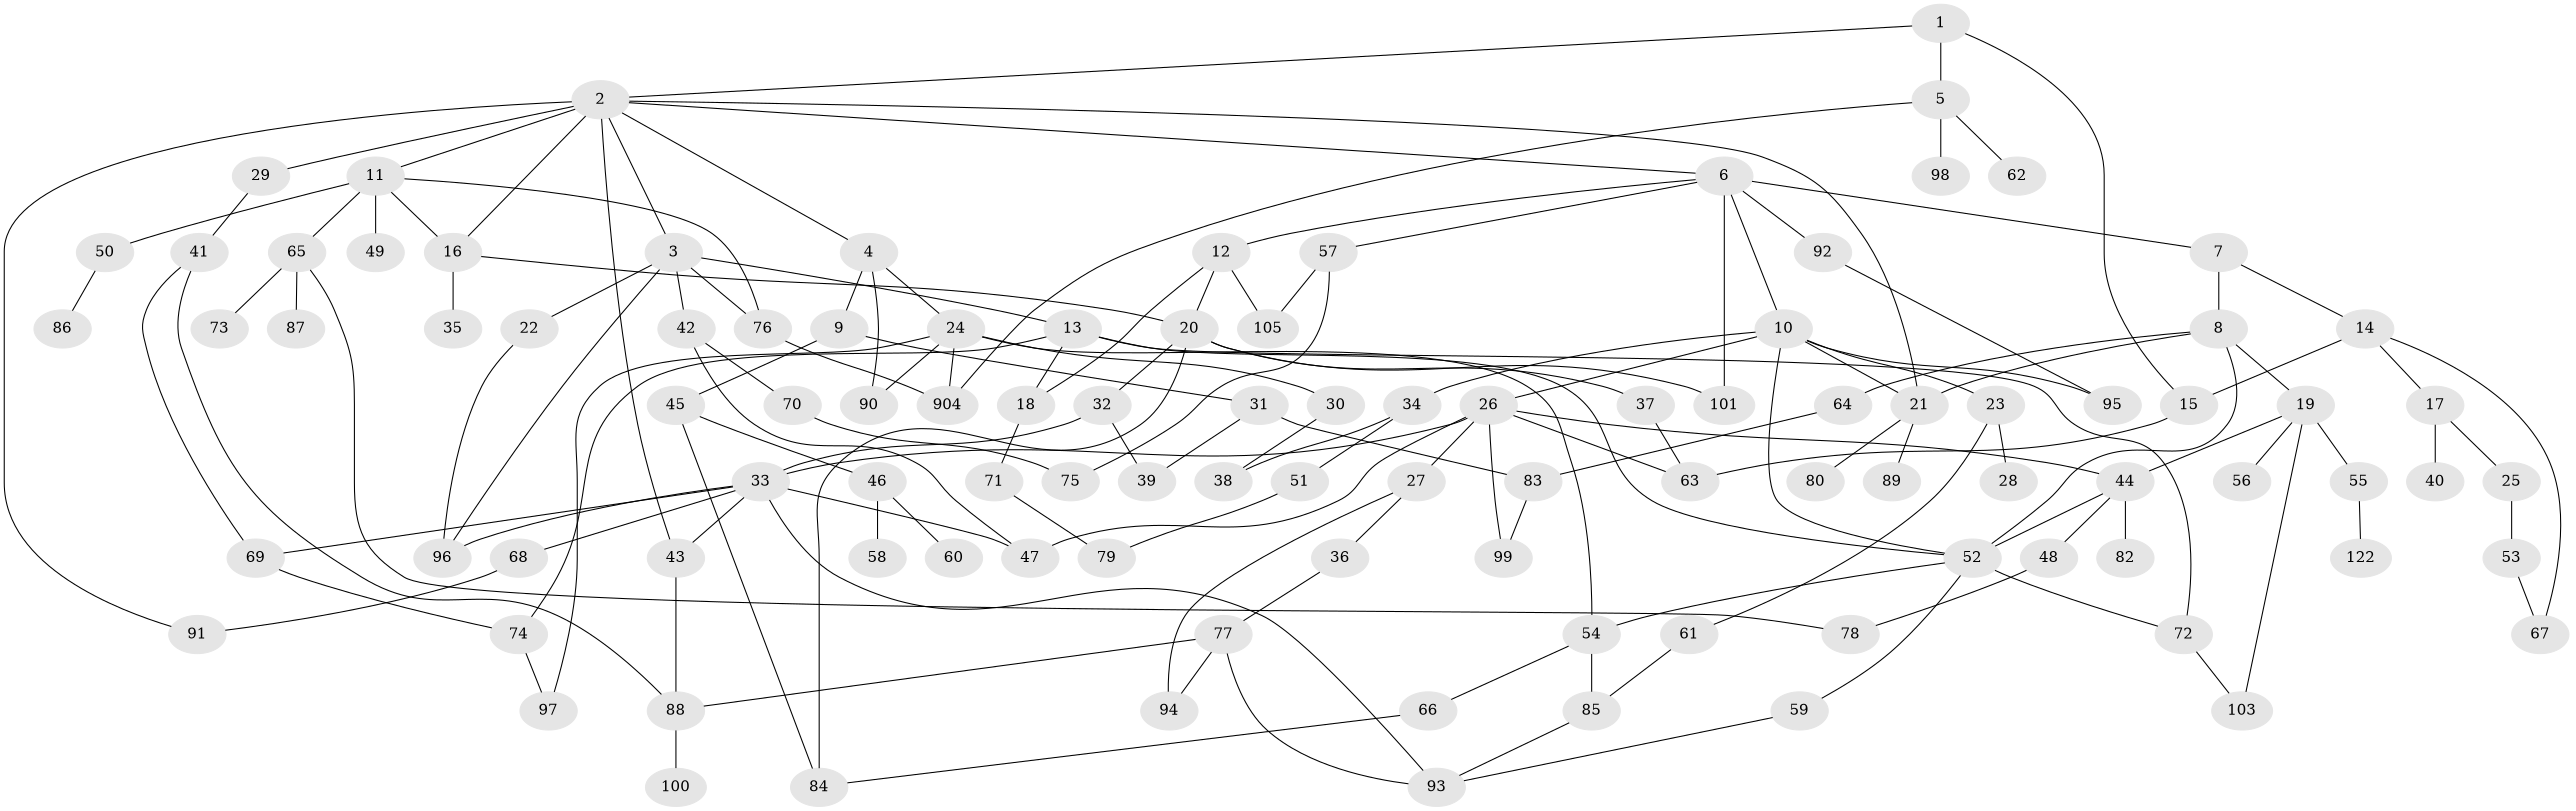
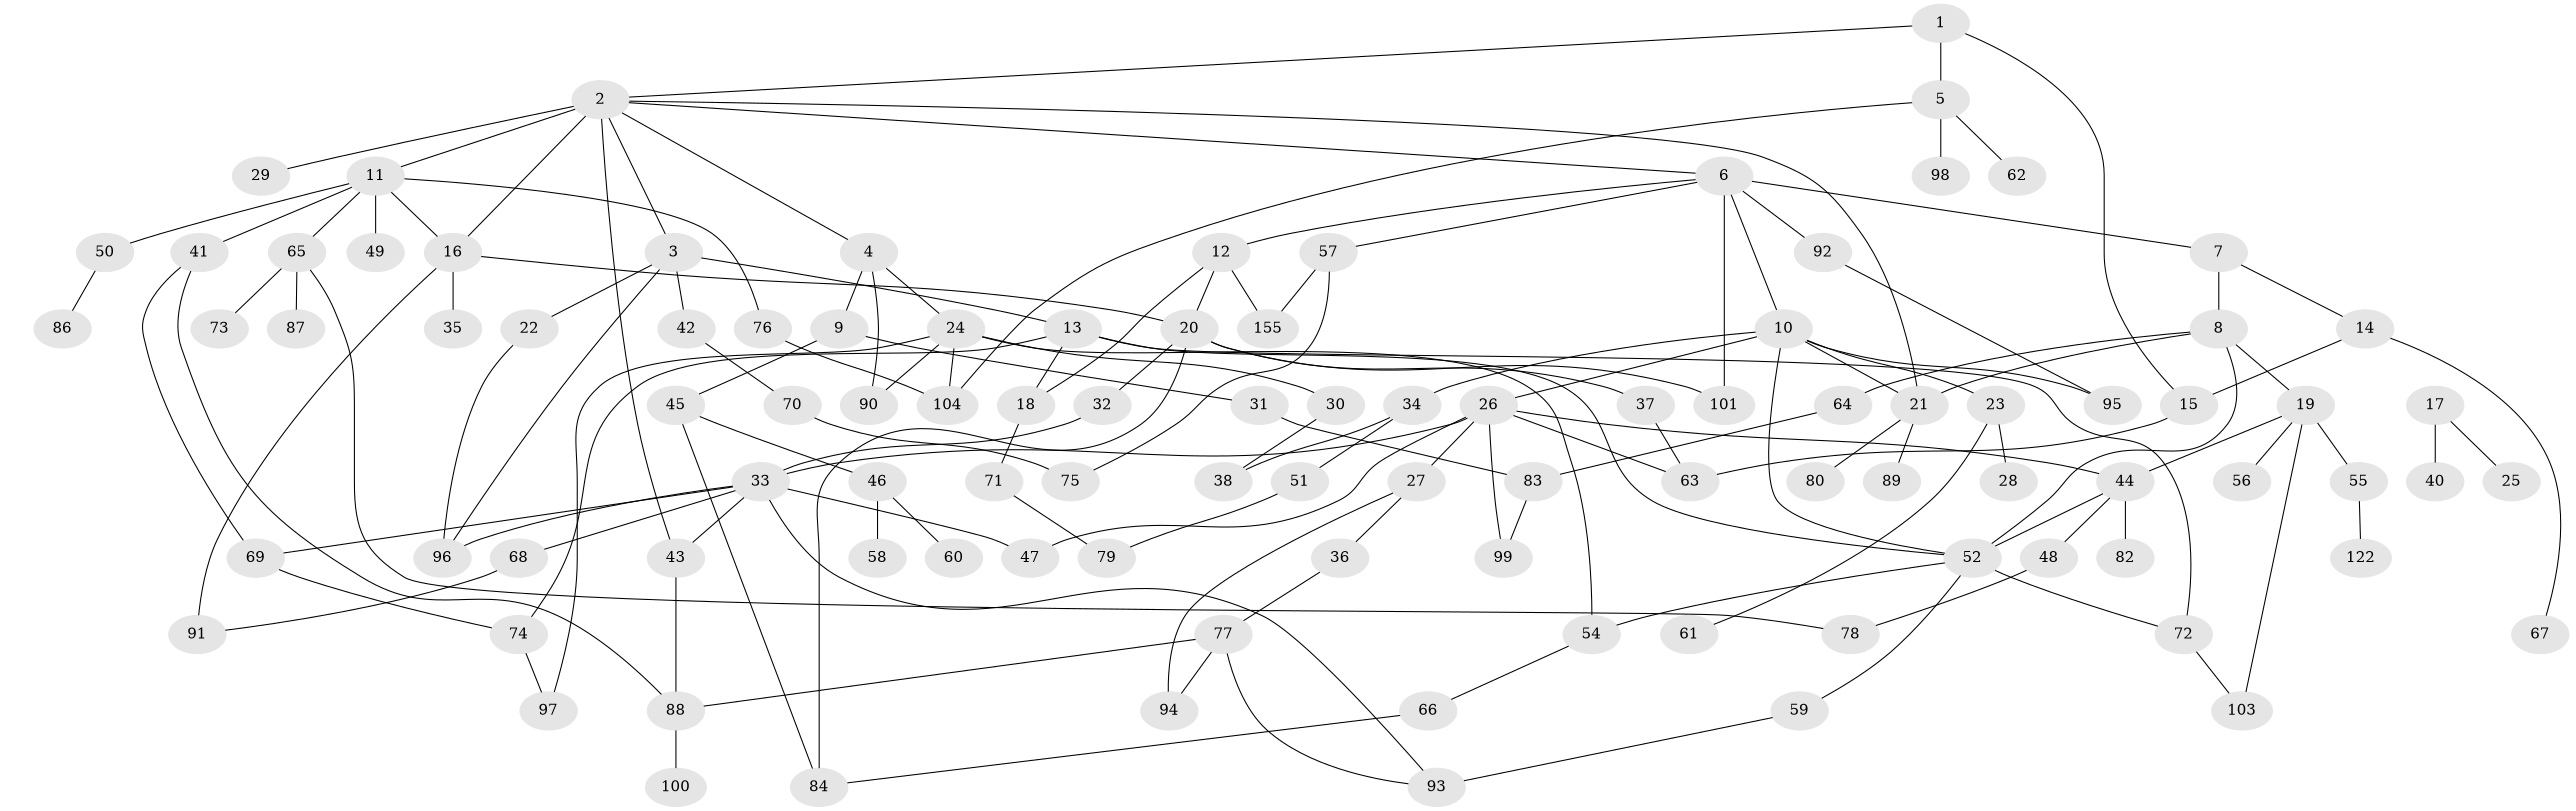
  graph {
    node [color=gray90 style=filled]
    1
    2
    5
    15
    3
    4
    6
    11
    16
    21
    29
    43
    91
    62
    98
-   104 [label=904]
+   104
    63
    13
    22
    42
    76
    96
    9
    24
    90
    7
    10
    12
    57
    92
    101
    41
    49
    50
    65
    20
    35
    80
    89
    88
    52
    18
    72
    74
    47
    70
    31
    45
    30
    54
    97
    8
    14
    23
    26
    34
    95
-   105
+   105 [label=155]
    75
    19
    64
    17
    67
    44
    55
    56
    103
    59
    83
-   39
    84
    46
    28
    61
    27
    33
    99
    38
    51
    69
    86
    78
    73
    87
    71
    32
    37
    25
    40
-   53
    79
    48
    82
    n94 [label=122]
-   85
    66
    36
    94
    68
    93
    77
    100
    58
    60
    1 -- 2
    1 -- 5
    1 -- 15
    2 -- 3
    2 -- 4
    2 -- 6
    2 -- 11
    2 -- 16
    2 -- 21
    2 -- 29
    2 -- 43
-   2 -- 91
+   16 -- 91
    5 -- 62
    5 -- 98
    5 -- 104
    15 -- 63
    3 -- 13
    3 -- 22
    3 -- 42
-   3 -- 76
    3 -- 96
    4 -- 9
    4 -- 24
    4 -- 90
    6 -- 7
    6 -- 10
    6 -- 12
    6 -- 57
    6 -- 92
    6 -- 101
    11 -- 16
    11 -- 76
-   29 -- 41
+   11 -- 41
    11 -- 49
    11 -- 50
    11 -- 65
    16 -- 20
    16 -- 35
    21 -- 80
    21 -- 89
    43 -- 88
    13 -- 52
    13 -- 18
    13 -- 72
    13 -- 74
    22 -- 96
-   42 -- 47
    42 -- 70
    76 -- 104
    9 -- 31
    9 -- 45
    24 -- 104
    24 -- 90
    24 -- 30
    24 -- 54
    24 -- 97
    7 -- 8
    7 -- 14
    10 -- 21
    10 -- 52
    10 -- 23
    10 -- 26
    10 -- 34
    10 -- 95
    12 -- 20
    12 -- 18
    12 -- 105
    57 -- 105
    57 -- 75
    92 -- 95
    41 -- 88
    41 -- 69
    50 -- 86
    65 -- 78
    65 -- 73
    65 -- 87
    20 -- 101
    20 -- 84
    20 -- 32
    20 -- 37
    88 -- 100
    52 -- 72
    52 -- 54
    52 -- 59
    18 -- 71
    72 -- 103
    74 -- 97
    70 -- 75
    31 -- 83
-   31 -- 39
    45 -- 84
    45 -- 46
    30 -- 38
-   54 -- 85
    54 -- 66
    8 -- 21
    8 -- 52
    8 -- 19
    8 -- 64
    14 -- 15
-   14 -- 17
    14 -- 67
    23 -- 28
    23 -- 61
    26 -- 63
    26 -- 47
    26 -- 44
    26 -- 27
    26 -- 33
    26 -- 99
    34 -- 38
    34 -- 51
    19 -- 44
    19 -- 55
    19 -- 56
    19 -- 103
    64 -- 83
    17 -- 25
    17 -- 40
    44 -- 52
    44 -- 48
    44 -- 82
    55 -- n94
    59 -- 93
    83 -- 99
    46 -- 58
    46 -- 60
-   61 -- 85
    27 -- 36
    27 -- 94
    33 -- 43
    33 -- 96
    33 -- 47
    33 -- 69
    33 -- 68
    33 -- 93
    51 -- 79
    69 -- 74
    71 -- 79
-   32 -- 39
    32 -- 33
    37 -- 63
-   25 -- 53
-   53 -- 67
    48 -- 78
-   85 -- 93
    66 -- 84
    36 -- 77
    68 -- 91
    77 -- 88
    77 -- 94
    77 -- 93
  }
